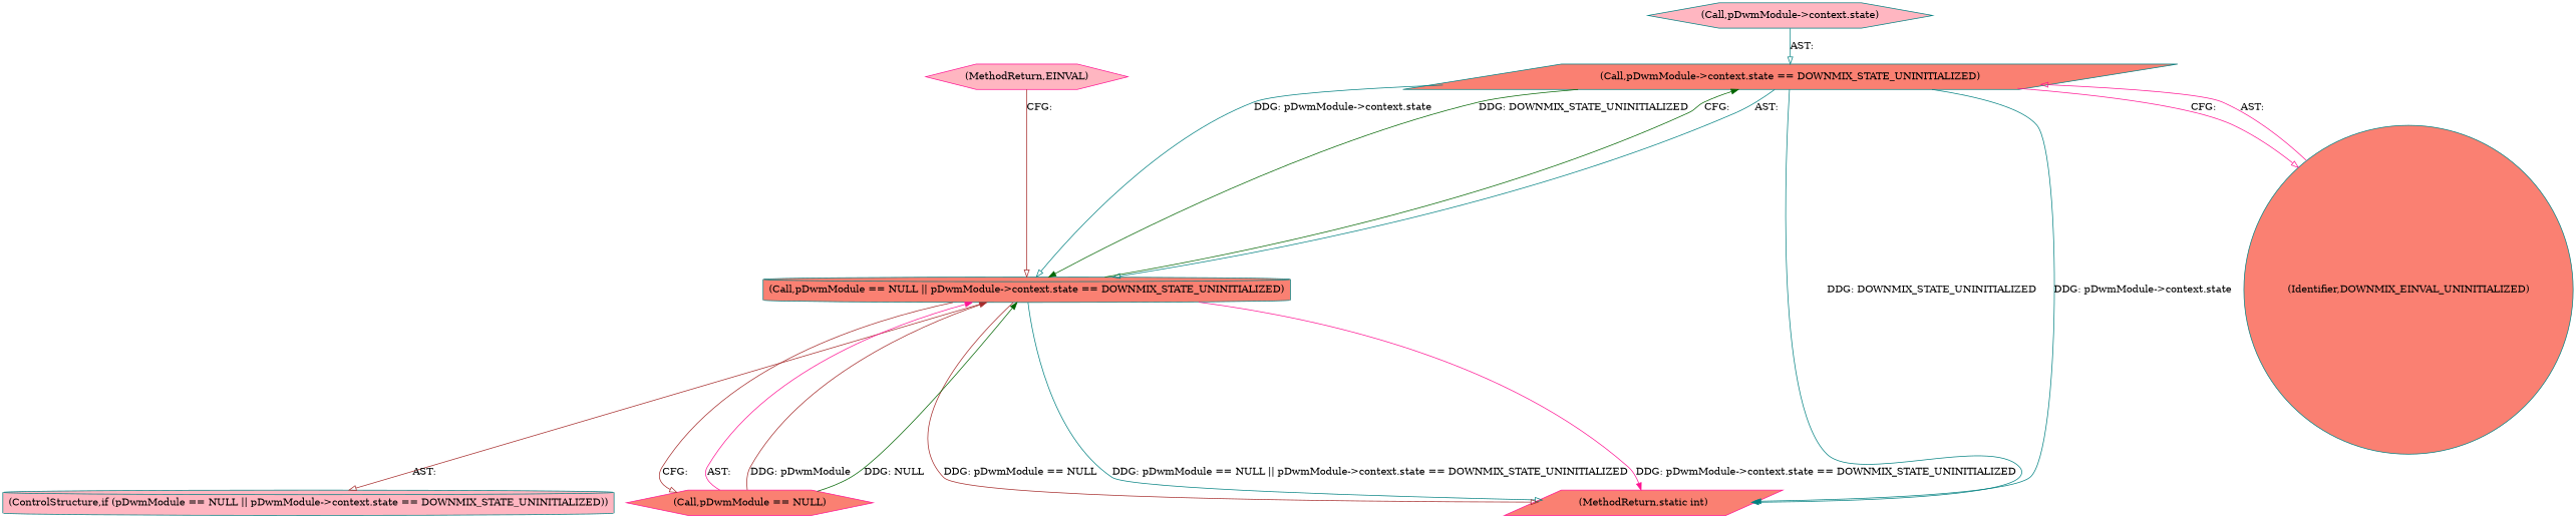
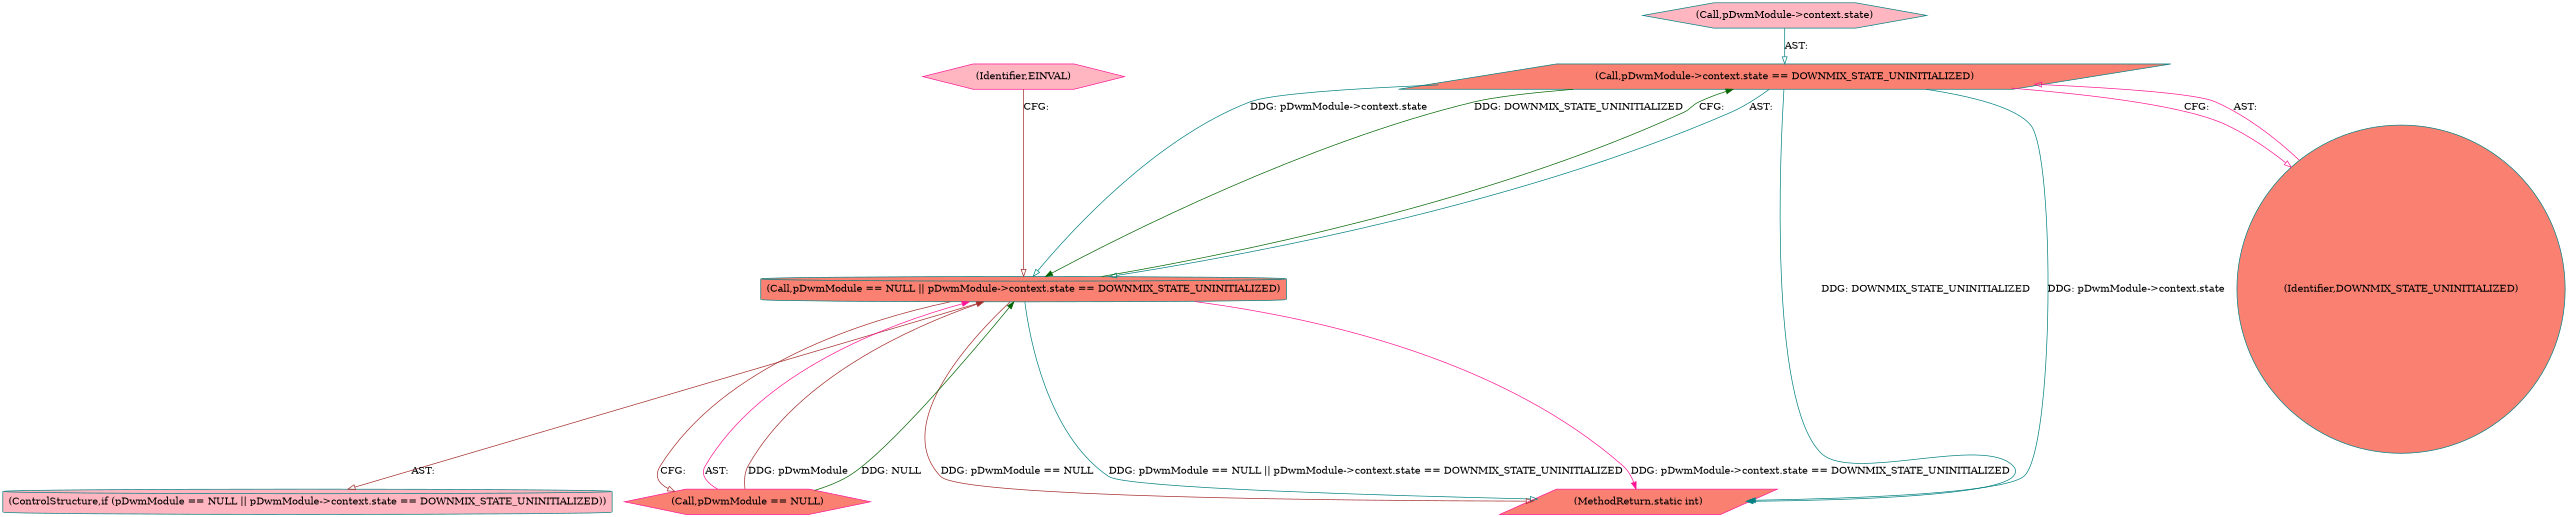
  digraph {
    node [color=teal fillcolor=salmon shape=hexagon style=filled]
    edge [arrowhead=onormal color=teal]
    n1 [label="(Call,pDwmModule->context.state == DOWNMIX_STATE_UNINITIALIZED)" shape=parallelogram]
    n2 [label="(Call,pDwmModule == NULL || pDwmModule->context.state == DOWNMIX_STATE_UNINITIALIZED)" shape=cylinder]
    n3 [color=deeppink label="(MethodReturn,static int)" shape=parallelogram]
-   n4 [label="(Identifier,DOWNMIX_EINVAL_UNINITIALIZED)" shape=circle]
+   n4 [label="(Identifier,DOWNMIX_STATE_UNINITIALIZED)" shape=circle]
    n5 [fillcolor=lightpink label="(ControlStructure,if (pDwmModule == NULL || pDwmModule->context.state == DOWNMIX_STATE_UNINITIALIZED))" shape=cylinder]
    n6 [color=deeppink label="(Call,pDwmModule == NULL)"]
-   n7 [color=deeppink fillcolor=lightpink label="(MethodReturn,EINVAL)"]
+   n7 [color=deeppink fillcolor=lightpink label="(Identifier,EINVAL)"]
    n8 [fillcolor=lightpink label="(Call,pDwmModule->context.state)"]
    n1 -> n2 [label="AST: "]
    n1 -> n2 [label="DDG: pDwmModule->context.state"]
    n1 -> n2 [arrowhead=normal color=darkgreen label="DDG: DOWNMIX_STATE_UNINITIALIZED"]
    n1 -> n3 [arrowhead=normal label="DDG: DOWNMIX_STATE_UNINITIALIZED"]
    n1 -> n3 [arrowhead=normal label="DDG: pDwmModule->context.state"]
    n1 -> n4 [color=deeppink label="CFG: "]
    n2 -> n1 [arrowhead=normal color=darkgreen label="CFG: "]
    n2 -> n3 [label="DDG: pDwmModule == NULL || pDwmModule->context.state == DOWNMIX_STATE_UNINITIALIZED"]
    n2 -> n3 [arrowhead=normal color=deeppink label="DDG: pDwmModule->context.state == DOWNMIX_STATE_UNINITIALIZED"]
    n2 -> n3 [color=brown label="DDG: pDwmModule == NULL"]
    n2 -> n5 [color=brown label="AST: "]
    n2 -> n6 [color=brown label="CFG: "]
    n4 -> n1 [color=deeppink label="AST: "]
    n6 -> n2 [arrowhead=normal color=deeppink label="AST: "]
    n6 -> n2 [arrowhead=normal color=brown label="DDG: pDwmModule"]
    n6 -> n2 [arrowhead=normal color=darkgreen label="DDG: NULL"]
    n7 -> n2 [color=brown label="CFG: "]
    n8 -> n1 [label="AST: "]
  }
